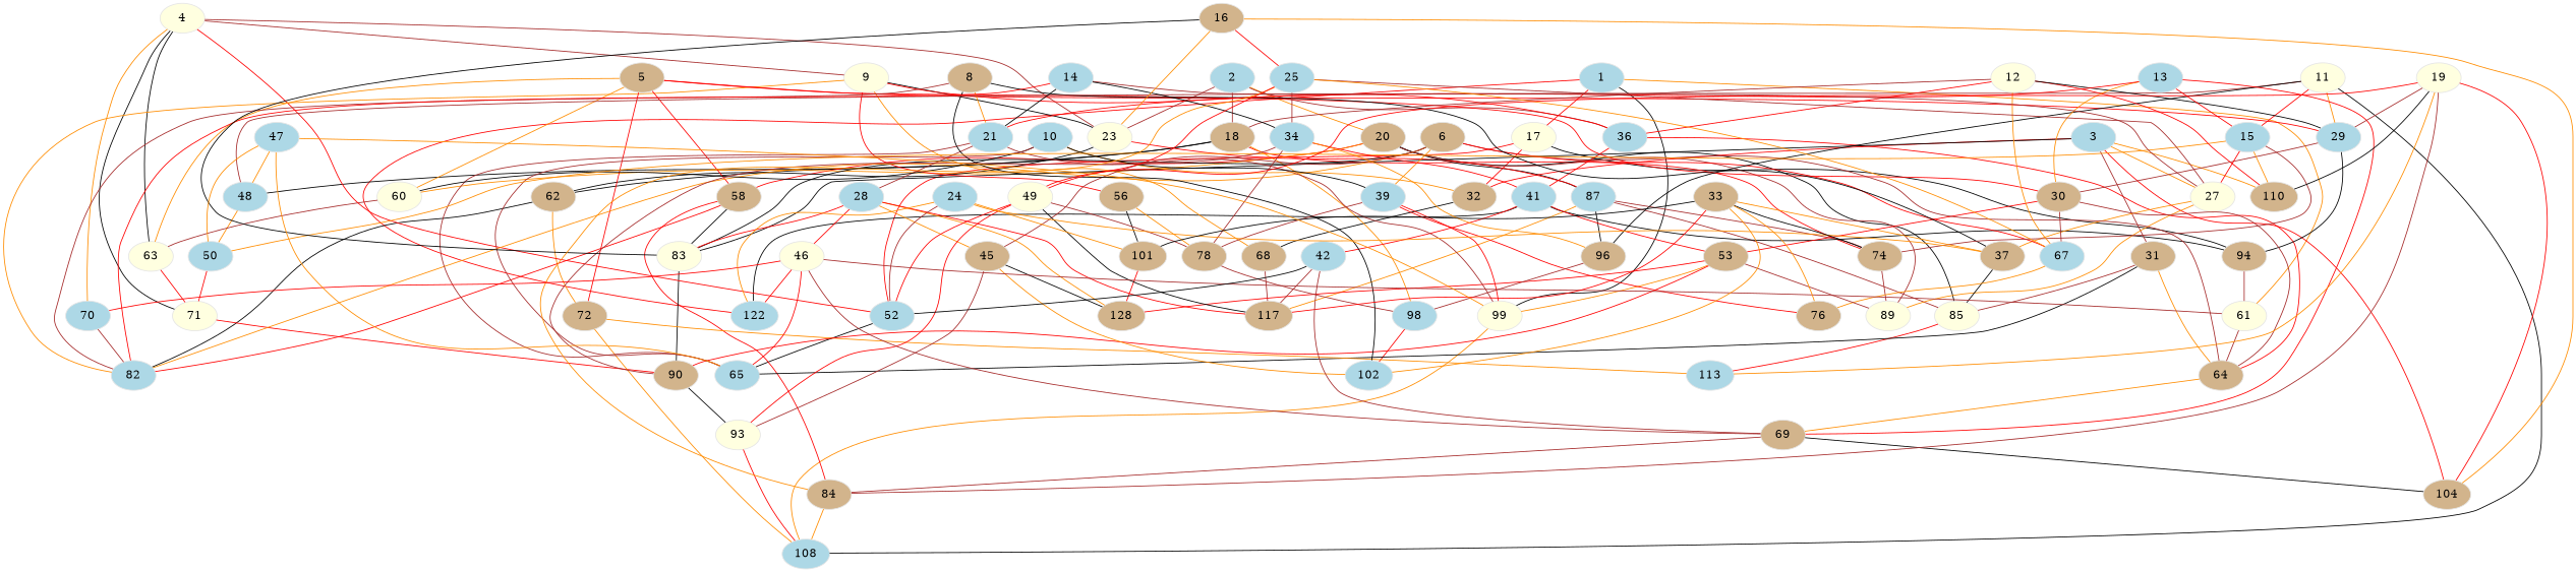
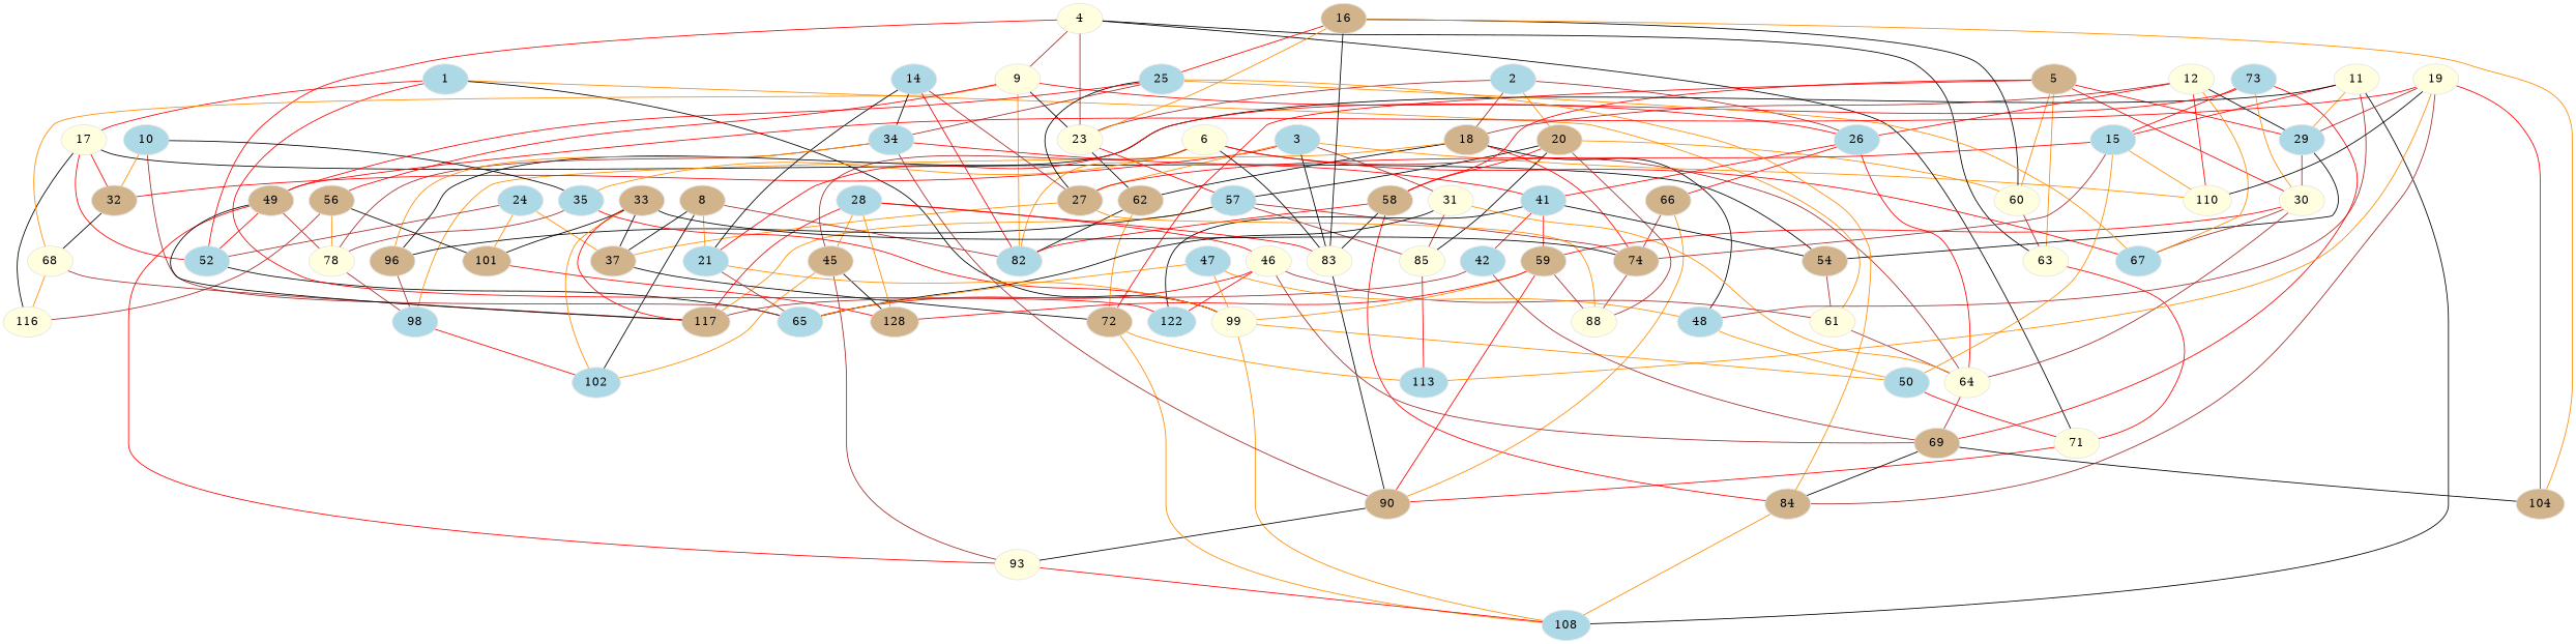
  graph {
    node [color=gray90 fillcolor=tan style=filled]
    edge [color=red]
    17 [fillcolor=lightyellow super="+51"]
    32
    52 [fillcolor=lightblue super="+119"]
-   54 [label=94]
+   54
+   116 [fillcolor=lightyellow]
    1 [fillcolor=lightblue]
    61 [fillcolor=lightyellow]
    99 [fillcolor=lightyellow super="+100"]
    122 [fillcolor=lightblue]
-   64 [super="+86"]
+   64 [fillcolor=lightyellow super="+86"]
    108 [fillcolor=lightblue super="+124"]
    18 [super="+107"]
    48 [fillcolor=lightblue]
    74 [super="+88"]
    62
    98 [fillcolor=lightblue]
    2 [fillcolor=lightblue]
    20 [super="+115"]
    23 [fillcolor=lightyellow super="+79"]
-   36 [fillcolor=lightblue super="+125"]
+   36 [fillcolor=lightblue super="+125" label=26]
    58 [super="+121"]
    60 [fillcolor=lightyellow]
-   57 [fillcolor=lightblue super="+120" label=87]
+   57 [fillcolor=lightblue super="+120"]
    85 [fillcolor=lightyellow]
-   89 [fillcolor=lightyellow]
+   89 [fillcolor=lightyellow label=88]
+   66
    41 [fillcolor=lightblue super="+91"]
    3 [fillcolor=lightblue super="+106"]
-   27 [fillcolor=lightyellow super="+92"]
-   31
+   27 [super="+92"]
+   31 [fillcolor=lightyellow]
    83 [fillcolor=lightyellow super="+105"]
    104
-   110
+   110 [fillcolor=lightyellow]
    37 [super="+123"]
    65 [fillcolor=lightblue super="+118"]
-   68
+   68 [fillcolor=lightyellow]
    90 [super="+127"]
    4 [fillcolor=lightyellow super="+7"]
    9 [fillcolor=lightyellow super="+94"]
    63 [fillcolor=lightyellow]
-   70 [fillcolor=lightblue]
    71 [fillcolor=lightyellow]
    82 [fillcolor=lightblue super="+87"]
    56
    5 [super="+59"]
    29 [fillcolor=lightblue super="+77"]
-   30 [super="+75"]
+   30 [fillcolor=lightyellow super="+75"]
    72 [super="+130"]
    67 [fillcolor=lightblue super="+80"]
-   53 [super="+97"]
+   53 [super="+97" label=59]
    84 [super="+109"]
    113 [fillcolor=lightblue]
-   6 [super="+44"]
-   35 [fillcolor=lightblue super="+73" label=39]
+   6 [fillcolor=lightyellow super="+44"]
+   35 [fillcolor=lightblue super="+73"]
    45 [super="+114"]
-   76
-   78 [super="+126"]
+   78 [fillcolor=lightyellow super="+126"]
    102 [fillcolor=lightblue]
    128
    93 [fillcolor=lightyellow]
    69 [super="+95"]
    21 [fillcolor=lightblue super="+26"]
    28 [fillcolor=lightblue super="+111"]
    8
    101
    117 [super="+129"]
    10 [fillcolor=lightblue]
    11 [fillcolor=lightyellow super="+39"]
    15 [fillcolor=lightblue super="+22"]
    96
    50 [fillcolor=lightblue]
    12 [fillcolor=lightyellow super="+81"]
-   13 [fillcolor=lightblue]
+   13 [fillcolor=lightblue label=73]
    14 [fillcolor=lightblue]
    34 [fillcolor=lightblue super="+38"]
    16
    25 [fillcolor=lightblue super="+40"]
-   49 [fillcolor=lightyellow super="+55"]
+   49 [super="+55"]
    19 [fillcolor=lightyellow super="+112"]
    46 [fillcolor=lightyellow super="+103"]
    24 [fillcolor=lightblue]
    33 [super="+43"]
    42 [fillcolor=lightblue]
    47 [fillcolor=lightblue]
    17 -- 32
    17 -- 52
    17 -- 54 [color=black]
+   17 -- 116 [color=black weight=2]
    32 -- 68 [color=black]
    52 -- 65 [color=black]
    54 -- 61 [color=brown]
    1 -- 17
    1 -- 61 [color=darkorange]
    1 -- 99 [color=black]
    1 -- 122
    61 -- 64 [color=brown]
    99 -- 108 [color=darkorange]
-   64 -- 69 [color=darkorange]
+   64 -- 69 [color=brown]
    18 -- 48 [color=black]
    18 -- 74
    18 -- 62 [color=black]
    18 -- 98 [color=darkorange]
    48 -- 50 [color=darkorange]
    74 -- 89 [color=brown]
    62 -- 82 [color=black]
    62 -- 72 [color=darkorange]
    98 -- 102
    2 -- 18 [color=brown]
    2 -- 20 [color=darkorange]
    2 -- 23 [color=brown]
    2 -- 36 [color=brown]
    20 -- 58
    20 -- 60 [color=darkorange]
    20 -- 57 [color=black]
    20 -- 85 [color=black]
    20 -- 89 [color=brown]
    23 -- 62 [color=black]
    23 -- 57
    36 -- 64
+   36 -- 66
    36 -- 41
    58 -- 83 [color=black]
    58 -- 82
    58 -- 84 [weight=2]
    60 -- 63 [color=brown]
    57 -- 74 [color=brown]
    57 -- 85 [color=brown]
    57 -- 117 [color=darkorange]
    57 -- 96 [color=black]
    85 -- 113
+   66 -- 74 [color=brown]
+   66 -- 90 [color=darkorange]
    41 -- 54 [color=black]
    41 -- 122 [color=black]
    41 -- 53
    41 -- 42
    3 -- 32
    3 -- 27 [color=darkorange]
    3 -- 31 [color=brown]
    3 -- 83 [color=black]
-   3 -- 104
    3 -- 110 [color=darkorange]
    27 -- 89 [color=darkorange]
    27 -- 37 [color=darkorange]
    31 -- 64 [color=darkorange]
    31 -- 85 [color=brown]
    31 -- 65 [color=black]
    83 -- 90 [color=black]
-   37 -- 85 [color=black]
+   37 -- 72 [color=black]
+   68 -- 116 [color=darkorange]
    68 -- 117 [color=brown]
    90 -- 93 [color=black]
    4 -- 52
    4 -- 23 [color=brown]
    4 -- 9 [color=brown]
    4 -- 63 [color=black]
-   4 -- 70 [color=darkorange]
    4 -- 71 [color=black]
    9 -- 23 [color=black]
    9 -- 36
    9 -- 68 [color=darkorange]
    9 -- 82 [color=darkorange]
    9 -- 56
    63 -- 71
-   70 -- 82 [color=brown]
    71 -- 90
+   56 -- 116 [color=brown]
    56 -- 78 [color=darkorange]
    56 -- 101 [color=black]
    5 -- 58
    5 -- 60 [color=darkorange]
    5 -- 63 [color=darkorange]
    5 -- 29
    5 -- 30
    5 -- 72
    29 -- 54 [color=black]
    29 -- 30 [color=brown]
    30 -- 64 [color=brown]
    30 -- 67 [color=brown]
    30 -- 53
    72 -- 108 [color=darkorange]
    72 -- 113 [color=darkorange weight=2]
-   67 -- 76 [color=darkorange weight=2]
    53 -- 99 [color=darkorange]
    53 -- 89 [color=brown]
    53 -- 90
    53 -- 128
    84 -- 108 [color=darkorange]
    6 -- 64 [color=brown]
    6 -- 83 [color=black]
    6 -- 82 [color=darkorange]
    6 -- 67
    6 -- 35 [color=darkorange]
    6 -- 45 [color=brown]
    35 -- 99
-   35 -- 76
    35 -- 78 [color=brown weight=2]
    45 -- 102 [color=darkorange]
    45 -- 128 [color=black]
    45 -- 93 [color=brown]
    78 -- 98 [color=brown]
    93 -- 108
    69 -- 104 [color=black]
-   69 -- 84 [color=brown]
-   21 -- 99 [color=brown]
+   69 -- 84 [color=black]
+   21 -- 99 [color=darkorange]
    21 -- 65 [color=brown]
-   21 -- 28 [color=brown]
    28 -- 83
    28 -- 45 [color=darkorange]
    28 -- 128 [color=darkorange]
    28 -- 117
    28 -- 46
    8 -- 37 [color=black]
    8 -- 82 [color=brown]
    8 -- 102 [color=black]
    8 -- 21 [color=darkorange]
    101 -- 128
    10 -- 32 [color=darkorange]
-   10 -- 60 [color=black]
+   16 -- 60 [color=black]
    10 -- 65 [color=brown]
    10 -- 35 [color=black]
    11 -- 108 [color=black weight=2]
    11 -- 48 [color=brown]
    11 -- 29 [color=darkorange]
    11 -- 15
    11 -- 96 [color=black]
    15 -- 74 [color=brown]
    15 -- 27
    15 -- 110 [color=darkorange]
    15 -- 50 [color=darkorange]
    96 -- 98 [color=brown]
    50 -- 71
    12 -- 18 [color=brown]
    12 -- 36
    12 -- 110
    12 -- 29 [color=black]
    12 -- 67 [color=darkorange]
    13 -- 30 [color=darkorange]
    13 -- 69
    13 -- 21
    13 -- 15
    14 -- 27 [color=brown]
    14 -- 82
    14 -- 21 [color=black]
    14 -- 34 [color=black]
    34 -- 41
    34 -- 90 [color=brown]
    34 -- 78 [color=brown]
    34 -- 96 [color=darkorange]
    16 -- 23 [color=darkorange]
    16 -- 83 [color=black]
    16 -- 104 [color=darkorange]
    16 -- 25
-   25 -- 27 [color=brown]
+   25 -- 27 [color=black]
    25 -- 67 [color=darkorange]
    25 -- 84 [color=darkorange]
    25 -- 34 [color=brown]
    25 -- 49
    49 -- 52
    49 -- 78 [color=brown]
    49 -- 93
    49 -- 117 [color=black]
    19 -- 104
    19 -- 110 [color=black]
    19 -- 29 [color=brown]
    19 -- 84 [color=brown]
    19 -- 113 [color=darkorange]
    19 -- 49
    46 -- 61 [color=brown]
    46 -- 122
    46 -- 65
-   46 -- 70
    46 -- 69 [color=brown]
    24 -- 52 [color=brown]
-   24 -- 122 [color=darkorange]
    24 -- 37 [color=darkorange]
    24 -- 101 [color=darkorange]
    33 -- 74 [color=black]
-   33 -- 37 [color=darkorange]
-   33 -- 76 [color=darkorange]
+   33 -- 37 [color=black]
    33 -- 102 [color=darkorange]
    33 -- 101 [color=black]
    33 -- 117
-   42 -- 52 [color=black]
    42 -- 69 [color=brown]
    42 -- 117 [color=brown]
    47 -- 99 [color=darkorange]
    47 -- 48 [color=darkorange]
    47 -- 65 [color=darkorange]
-   47 -- 50 [color=darkorange]
+   99 -- 50 [color=darkorange]
  }
